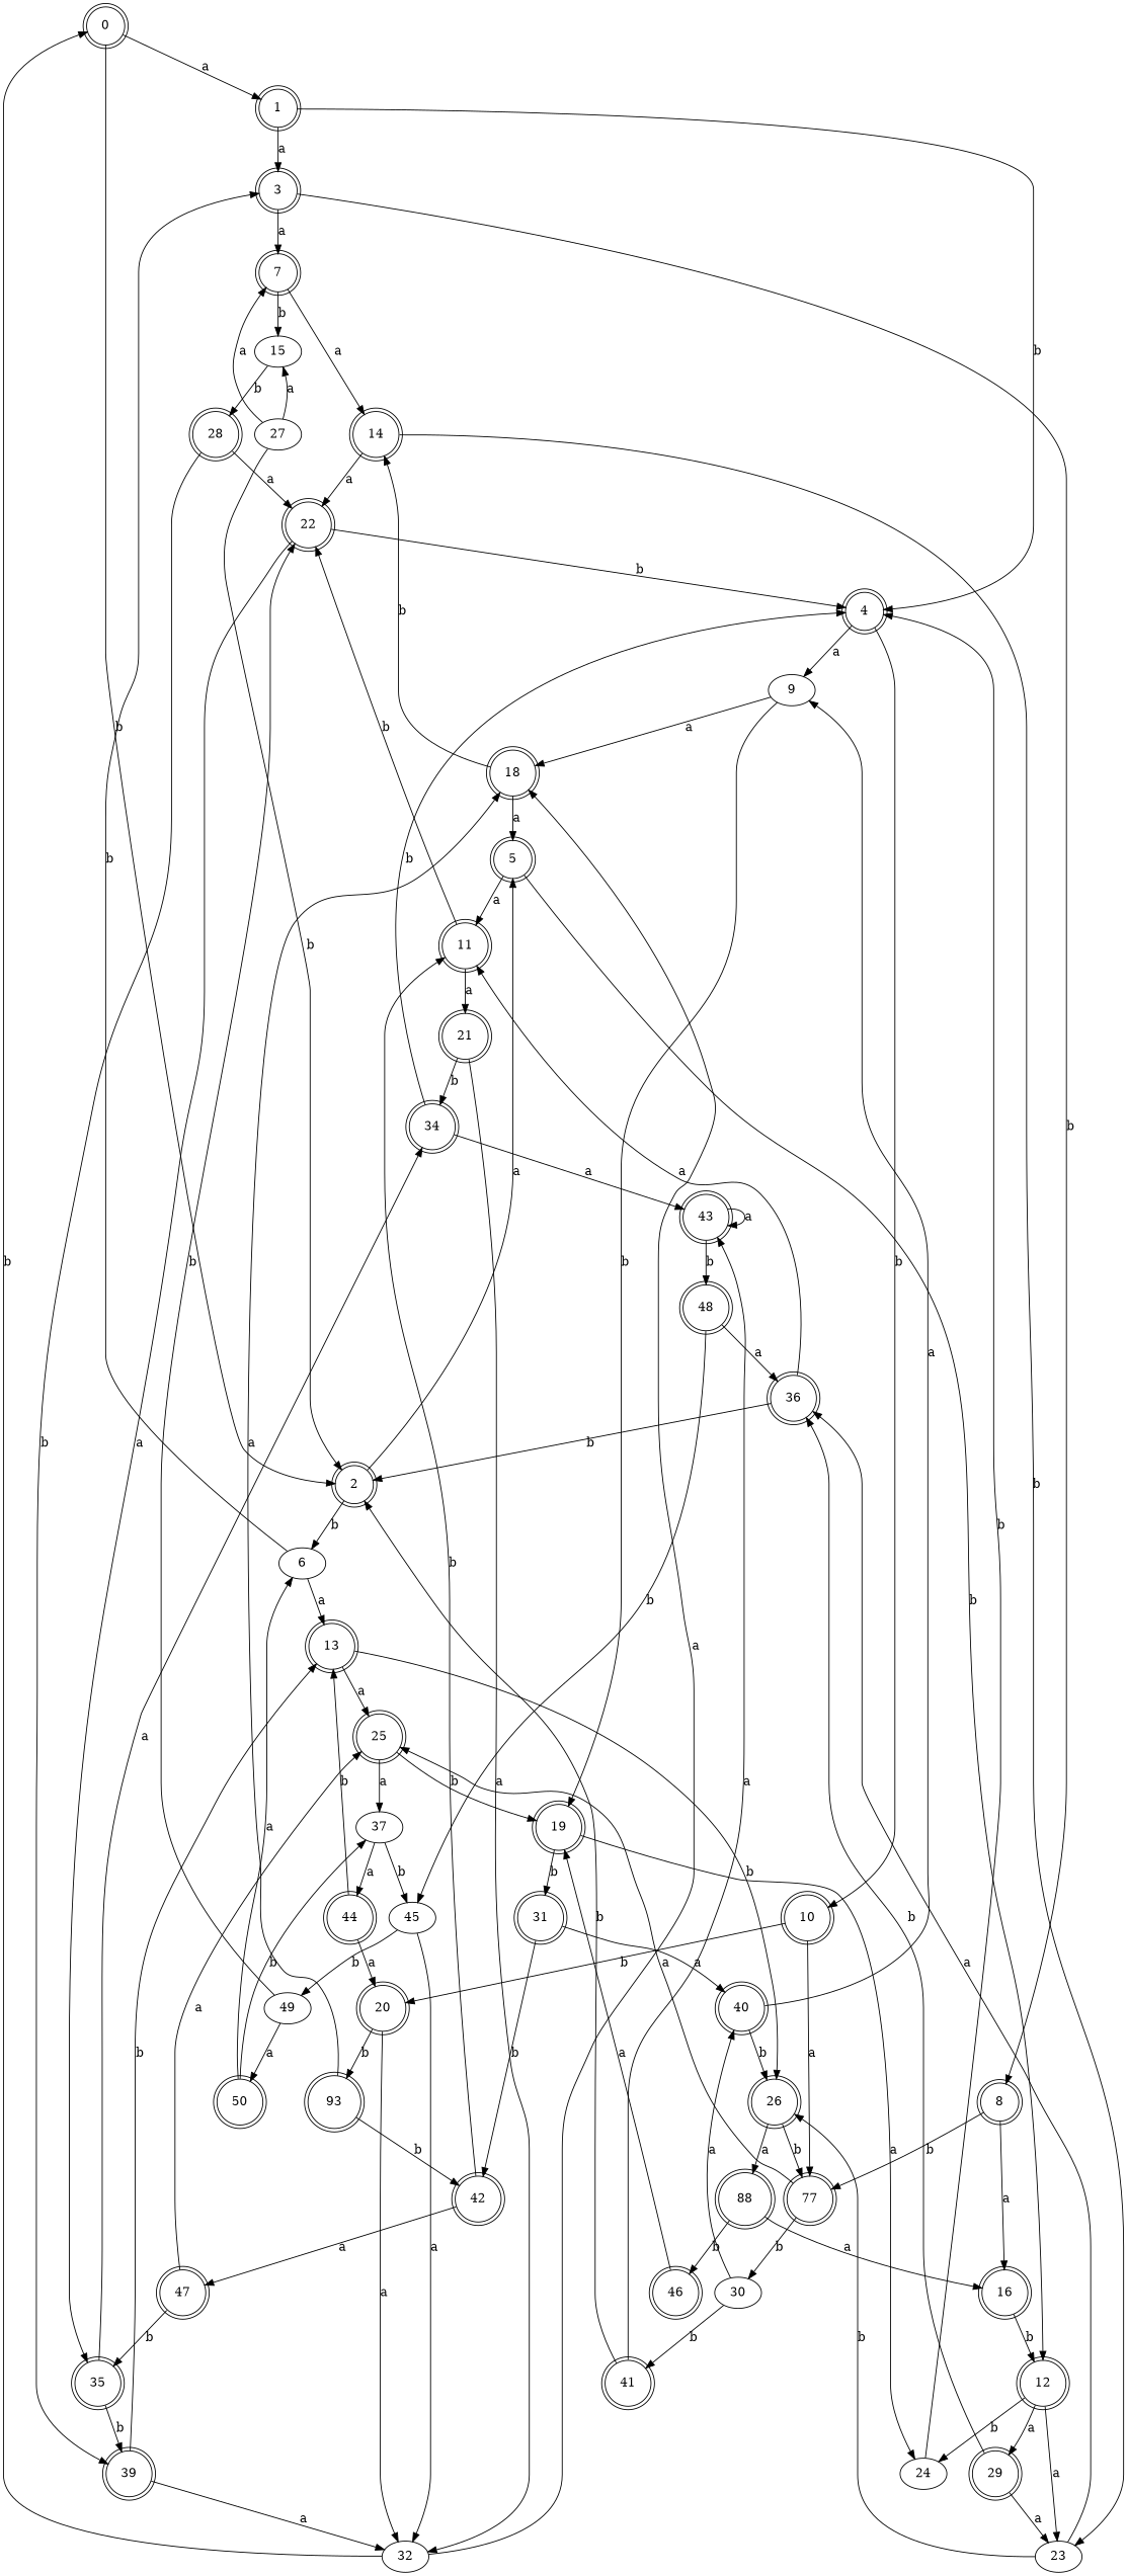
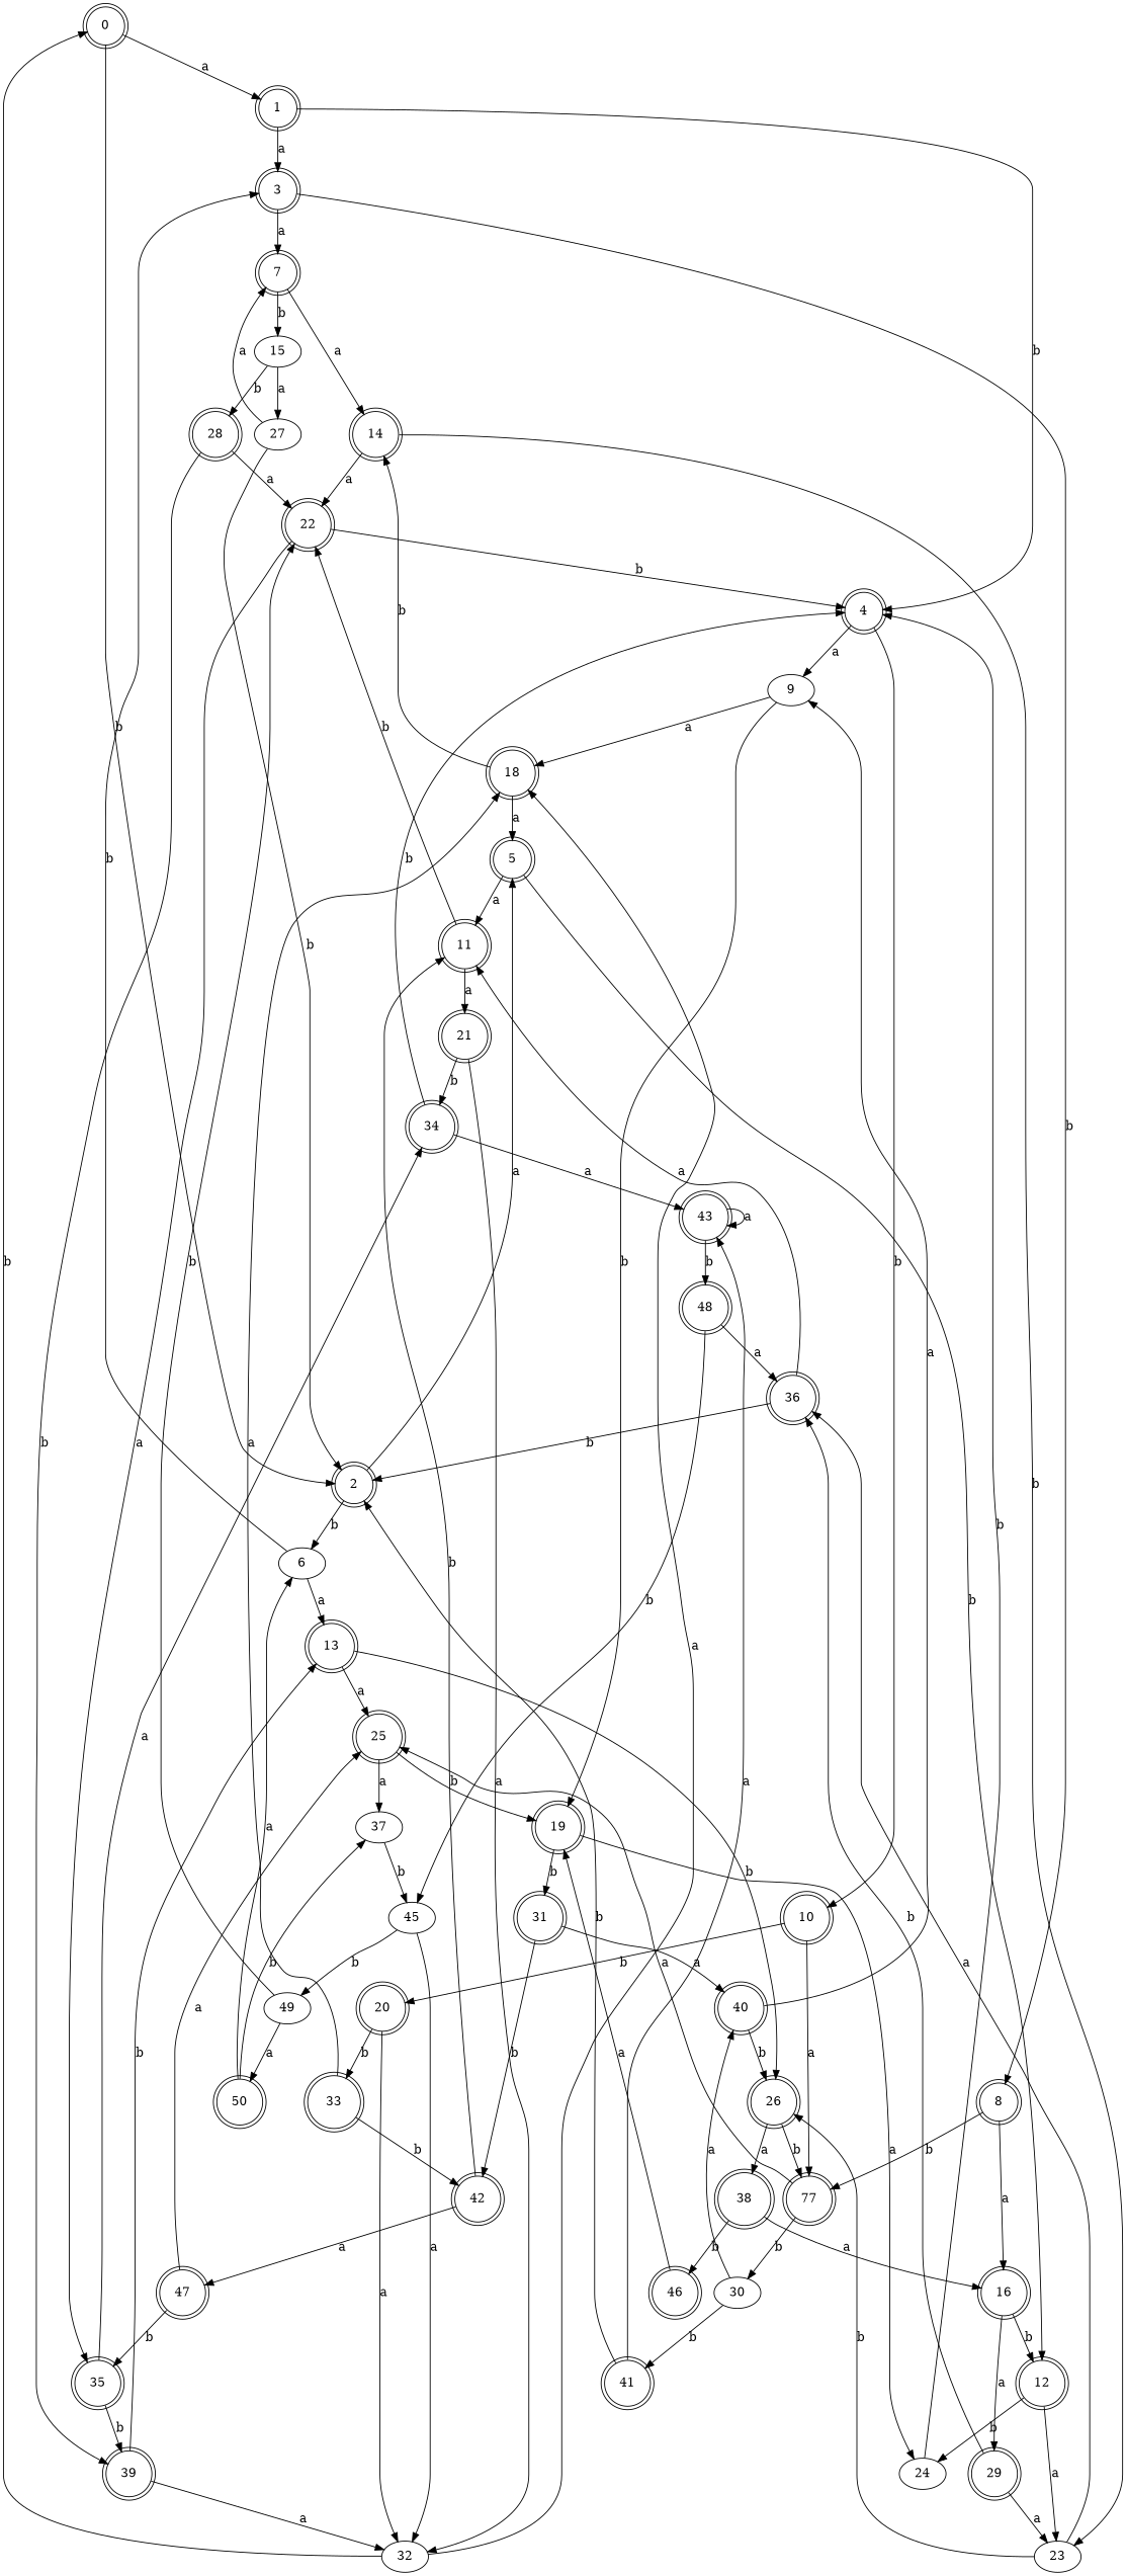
  digraph {
    fontname="DejaVu Serif"
    node [fontname="DejaVu Serif" shape=doublecircle]
    edge [fontname="DejaVu Serif"]
    0
    1
    2
    3
    4
    5
    6 [shape=""]
    7
    8
    9 [shape=""]
    10
    11
    12
    13
    14
    15 [shape=""]
    16
    n18 [label=77]
    18
    19
    20
    21
    22
    23 [shape=""]
    24 [shape=""]
    25
    26
    27 [shape=""]
    28
    29
    30 [shape=""]
    31
    32 [shape=""]
-   33 [label=93]
+   33
    34
    35
    36
    37 [shape=""]
-   38 [label=88]
+   38
    39
    40
    41
    42
    43
-   44
    45 [shape=""]
    46
    47
    48
    49 [shape=""]
    50
    0 -> 1 [label=a]
    0 -> 2 [label=b]
    1 -> 3 [label=a]
    1 -> 4 [label=b]
    2 -> 5 [label=a]
    2 -> 6 [label=b]
    3 -> 7 [label=a]
    3 -> 8 [label=b]
    4 -> 9 [label=a]
    4 -> 10 [label=b]
    5 -> 11 [label=a]
    5 -> 12 [label=b]
    6 -> 3 [label=b]
    6 -> 13 [label=a]
    7 -> 14 [label=a]
    7 -> 15 [label=b]
    8 -> 16 [label=a]
    8 -> n18 [label=b]
    9 -> 18 [label=a]
    9 -> 19 [label=b]
    10 -> n18 [label=a]
    10 -> 20 [label=b]
    11 -> 21 [label=a]
    11 -> 22 [label=b]
    12 -> 23 [label=a]
    12 -> 24 [label=b]
    13 -> 25 [label=a]
    13 -> 26 [label=b]
    14 -> 22 [label=a]
    14 -> 23 [label=b]
-   27 -> 15 [label=a]
+   15 -> 27 [label=a]
    15 -> 28 [label=b]
    16 -> 12 [label=b]
-   12 -> 29 [label=a]
+   16 -> 29 [label=a]
    n18 -> 25 [label=a]
    n18 -> 30 [label=b]
    18 -> 5 [label=a]
    18 -> 14 [label=b]
    19 -> 24 [label=a]
    19 -> 31 [label=b]
    20 -> 32 [label=a]
    20 -> 33 [label=b]
    21 -> 32 [label=a]
    21 -> 34 [label=b]
    22 -> 4 [label=b]
    22 -> 35 [label=a]
    23 -> 26 [label=b]
    23 -> 36 [label=a]
    24 -> 4 [label=b]
    25 -> 19 [label=b]
    25 -> 37 [label=a]
    26 -> n18 [label=b]
    26 -> 38 [label=a]
    27 -> 2 [label=b]
    27 -> 7 [label=a]
    28 -> 22 [label=a]
    28 -> 39 [label=b]
    29 -> 23 [label=a]
    29 -> 36 [label=b]
    30 -> 40 [label=a]
    30 -> 41 [label=b]
    31 -> 40 [label=a]
    31 -> 42 [label=b]
    32 -> 0 [label=b]
    32 -> 18 [label=a]
    33 -> 18 [label=a]
    33 -> 42 [label=b]
    34 -> 4 [label=b]
    34 -> 43 [label=a]
    35 -> 34 [label=a]
    35 -> 39 [label=b]
    36 -> 2 [label=b]
    36 -> 11 [label=a]
-   37 -> 44 [label=a]
    37 -> 45 [label=b]
    38 -> 16 [label=a]
    38 -> 46 [label=b]
    39 -> 13 [label=b]
    39 -> 32 [label=a]
    40 -> 9 [label=a]
    40 -> 26 [label=b]
    41 -> 2 [label=b]
    41 -> 43 [label=a]
    42 -> 11 [label=b]
    42 -> 47 [label=a]
    43 -> 43 [label=a]
    43 -> 48 [label=b]
-   44 -> 13 [label=b]
-   44 -> 20 [label=a]
    45 -> 32 [label=a]
    45 -> 49 [label=b]
    46 -> 19 [label=a]
    47 -> 25 [label=a]
    47 -> 35 [label=b]
    48 -> 36 [label=a]
    48 -> 45 [label=b]
    49 -> 22 [label=b]
    49 -> 50 [label=a]
    50 -> 6 [label=a]
    50 -> 37 [label=b]
  }
